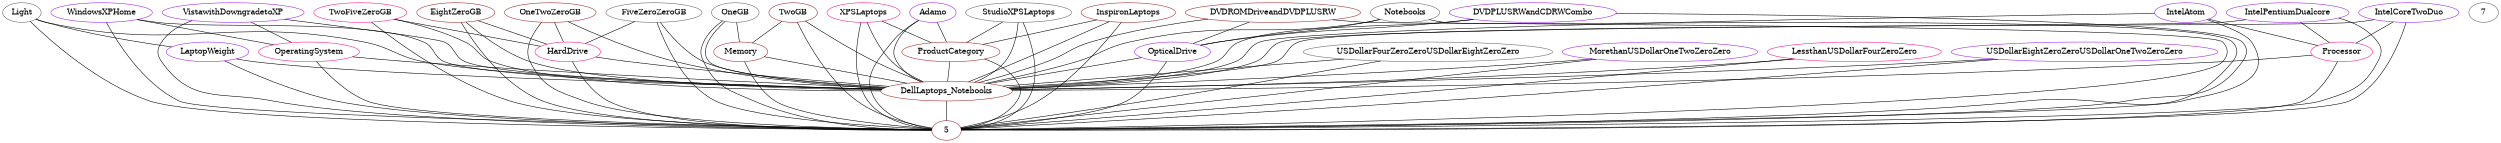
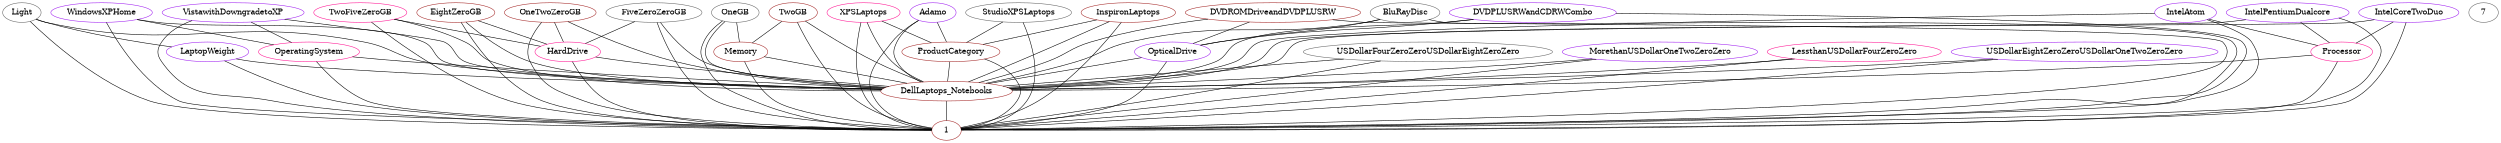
  graph {
    node [color=purple]
    Light [color=gray40]
    LaptopWeight
-   1 [color=brown label=5]
+   1 [color=brown]
    DellLaptops_Notebooks [color=brown]
    WindowsXPHome
    OperatingSystem [color=deeppink]
    TwoFiveZeroGB [color=deeppink]
    HardDrive [color=deeppink]
    OneGB [color=gray40]
    Memory [color=brown]
    XPSLaptops [color=deeppink]
    ProductCategory [color=brown]
-   BluRayDisc [color=gray40 label=Notebooks]
+   BluRayDisc [color=gray40]
    OpticalDrive
    EightZeroGB [color=brown]
    Adamo
    OneTwoZeroGB [color=brown]
    FiveZeroZeroGB [color=gray40]
    StudioXPSLaptops [color=gray40]
    n20 [color=gray40 label=7]
    DVDROMDriveandDVDPLUSRW [color=brown]
    IntelPentiumDualcore
    Processor [color=deeppink]
    VistawithDowngradetoXP
    DVDPLUSRWandCDRWCombo
    TwoGB [color=brown]
    USDollarFourZeroZeroUSDollarEightZeroZero [color=gray40]
    MorethanUSDollarOneTwoZeroZero
    IntelAtom
    IntelCoreTwoDuo
    LessthanUSDollarFourZeroZero [color=deeppink]
    InspironLaptops [color=brown]
    USDollarEightZeroZeroUSDollarOneTwoZeroZero
    Light -- LaptopWeight
    Light -- 1
    Light -- DellLaptops_Notebooks
    LaptopWeight -- 1
    LaptopWeight -- DellLaptops_Notebooks
    DellLaptops_Notebooks -- 1
    WindowsXPHome -- 1
    WindowsXPHome -- DellLaptops_Notebooks
    WindowsXPHome -- OperatingSystem
    OperatingSystem -- 1
    OperatingSystem -- DellLaptops_Notebooks
    TwoFiveZeroGB -- 1
    TwoFiveZeroGB -- DellLaptops_Notebooks
    TwoFiveZeroGB -- HardDrive
    HardDrive -- 1
    HardDrive -- DellLaptops_Notebooks
    OneGB -- 1
    OneGB -- DellLaptops_Notebooks
    OneGB -- Memory
    Memory -- 1
    Memory -- DellLaptops_Notebooks
    XPSLaptops -- 1
    XPSLaptops -- DellLaptops_Notebooks
    XPSLaptops -- ProductCategory
    ProductCategory -- 1
    ProductCategory -- DellLaptops_Notebooks
    BluRayDisc -- 1
    BluRayDisc -- DellLaptops_Notebooks
    BluRayDisc -- OpticalDrive
    OpticalDrive -- 1
    OpticalDrive -- DellLaptops_Notebooks
    EightZeroGB -- 1
    EightZeroGB -- DellLaptops_Notebooks
    EightZeroGB -- HardDrive
    Adamo -- 1
    Adamo -- DellLaptops_Notebooks
    Adamo -- ProductCategory
    OneTwoZeroGB -- 1
    OneTwoZeroGB -- DellLaptops_Notebooks
    OneTwoZeroGB -- HardDrive
    FiveZeroZeroGB -- 1
    FiveZeroZeroGB -- DellLaptops_Notebooks
    FiveZeroZeroGB -- HardDrive
    StudioXPSLaptops -- 1
-   StudioXPSLaptops -- DellLaptops_Notebooks
    StudioXPSLaptops -- ProductCategory
    DVDROMDriveandDVDPLUSRW -- 1
    DVDROMDriveandDVDPLUSRW -- DellLaptops_Notebooks
    DVDROMDriveandDVDPLUSRW -- OpticalDrive
    IntelPentiumDualcore -- 1
    IntelPentiumDualcore -- DellLaptops_Notebooks
    IntelPentiumDualcore -- Processor
    Processor -- 1
    Processor -- DellLaptops_Notebooks
    VistawithDowngradetoXP -- 1
    VistawithDowngradetoXP -- DellLaptops_Notebooks
    VistawithDowngradetoXP -- OperatingSystem
    DVDPLUSRWandCDRWCombo -- 1
    DVDPLUSRWandCDRWCombo -- DellLaptops_Notebooks
    DVDPLUSRWandCDRWCombo -- OpticalDrive
    TwoGB -- 1
    TwoGB -- DellLaptops_Notebooks
    TwoGB -- Memory
    USDollarFourZeroZeroUSDollarEightZeroZero -- 1
    USDollarFourZeroZeroUSDollarEightZeroZero -- DellLaptops_Notebooks
    MorethanUSDollarOneTwoZeroZero -- 1
    MorethanUSDollarOneTwoZeroZero -- DellLaptops_Notebooks
    IntelAtom -- 1
    IntelAtom -- DellLaptops_Notebooks
    IntelAtom -- Processor
    IntelCoreTwoDuo -- 1
    IntelCoreTwoDuo -- DellLaptops_Notebooks
    IntelCoreTwoDuo -- Processor
    LessthanUSDollarFourZeroZero -- 1
    LessthanUSDollarFourZeroZero -- DellLaptops_Notebooks
    InspironLaptops -- 1
    InspironLaptops -- DellLaptops_Notebooks
    InspironLaptops -- ProductCategory
    USDollarEightZeroZeroUSDollarOneTwoZeroZero -- 1
    USDollarEightZeroZeroUSDollarOneTwoZeroZero -- DellLaptops_Notebooks
  }
